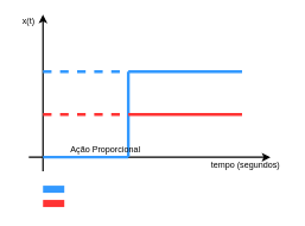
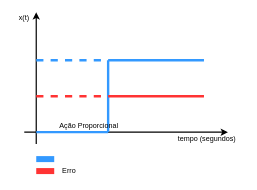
  <mxCell id="0" />
  <mxCell id="1" parent="0" />
  <mxCell id="2" value="" style="endArrow=classic;html=1;strokeWidth=2;" edge="1" parent="1"><mxGeometry width="50" height="50" relative="1" as="geometry"><mxPoint x="60" y="240" as="sourcePoint" /><mxPoint x="60" y="20" as="targetPoint" /></mxGeometry></mxCell>
  <mxCell id="3" value="" style="endArrow=classic;html=1;strokeWidth=2;" edge="1" parent="1"><mxGeometry width="50" height="50" relative="1" as="geometry"><mxPoint x="40" y="220" as="sourcePoint" /><mxPoint x="380" y="220" as="targetPoint" /></mxGeometry></mxCell>
  <mxCell id="4" value="tempo (segundos)" style="text;html=1;strokeColor=none;fillColor=none;align=center;verticalAlign=middle;whiteSpace=wrap;rounded=0;" vertex="1" parent="1"><mxGeometry x="283" y="222" width="124" height="20" as="geometry" /></mxCell>
  <mxCell id="5" value="x(t)" style="text;html=1;strokeColor=none;fillColor=none;align=center;verticalAlign=middle;whiteSpace=wrap;rounded=0;" vertex="1" parent="1"><mxGeometry x="20" y="20" width="40" height="20" as="geometry" /></mxCell>
  <mxCell id="6" value="" style="endArrow=none;html=1;strokeColor=#3399FF;strokeWidth=4;" edge="1" parent="1"><mxGeometry width="50" height="50" relative="1" as="geometry"><mxPoint x="60" y="220" as="sourcePoint" /><mxPoint x="180" y="220" as="targetPoint" /></mxGeometry></mxCell>
  <mxCell id="7" value="" style="endArrow=none;html=1;strokeColor=#3399FF;strokeWidth=4;" edge="1" parent="1"><mxGeometry width="50" height="50" relative="1" as="geometry"><mxPoint x="180" y="220" as="sourcePoint" /><mxPoint x="180" y="100" as="targetPoint" /></mxGeometry></mxCell>
  <mxCell id="8" value="" style="endArrow=none;html=1;strokeColor=#3399FF;strokeWidth=4;" edge="1" parent="1"><mxGeometry width="50" height="50" relative="1" as="geometry"><mxPoint x="180" y="100" as="sourcePoint" /><mxPoint x="340" y="100" as="targetPoint" /></mxGeometry></mxCell>
  <mxCell id="9" value="" style="endArrow=none;html=1;strokeColor=#FF3333;strokeWidth=4;" edge="1" parent="1"><mxGeometry width="50" height="50" relative="1" as="geometry"><mxPoint x="180" y="160" as="sourcePoint" /><mxPoint x="340" y="160" as="targetPoint" /></mxGeometry></mxCell>
  <mxCell id="10" value="" style="endArrow=none;dashed=1;html=1;strokeColor=#FF3333;strokeWidth=4;" edge="1" parent="1"><mxGeometry width="50" height="50" relative="1" as="geometry"><mxPoint x="60" y="160" as="sourcePoint" /><mxPoint x="180" y="160" as="targetPoint" /></mxGeometry></mxCell>
  <mxCell id="11" value="" style="endArrow=none;dashed=1;html=1;strokeColor=#3399FF;strokeWidth=4;" edge="1" parent="1"><mxGeometry width="50" height="50" relative="1" as="geometry"><mxPoint x="60" y="100" as="sourcePoint" /><mxPoint x="180" y="100" as="targetPoint" /></mxGeometry></mxCell>
  <mxCell id="12" value="" style="rounded=0;whiteSpace=wrap;html=1;fillColor=#3399FF;strokeColor=none;" vertex="1" parent="1"><mxGeometry x="60" y="260" width="30" height="10" as="geometry" /></mxCell>
  <mxCell id="13" value="" style="rounded=0;whiteSpace=wrap;html=1;strokeColor=none;fillColor=#FF3333;" vertex="1" parent="1"><mxGeometry x="60" y="280" width="30" height="10" as="geometry" /></mxCell>
  <mxCell id="14" value="Ação Proporcional" style="text;html=1;strokeColor=none;fillColor=none;align=center;verticalAlign=middle;whiteSpace=wrap;rounded=0;" vertex="1" parent="1"><mxGeometry x="93" y="200" width="110" height="20" as="geometry" /></mxCell>
+ <mxCell id="15" value="Erro" style="text;html=1;strokeColor=none;fillColor=none;align=center;verticalAlign=middle;whiteSpace=wrap;rounded=0;" vertex="1" parent="1"><mxGeometry x="100" y="275" width="30" height="20" as="geometry" /></mxCell>
